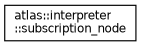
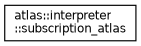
  digraph {
    rankdir=LR
-   n1 [color=black fillcolor=white fontname=Helvetica fontsize=10 height=0.2 label="atlas::interpreter\l::subscription_node" shape=record style=filled width=0.4]
+   n1 [color=black fillcolor=white fontname=Helvetica fontsize=10 height=0.2 label="atlas::interpreter\l::subscription_atlas" shape=record style=filled width=0.4]
  }
